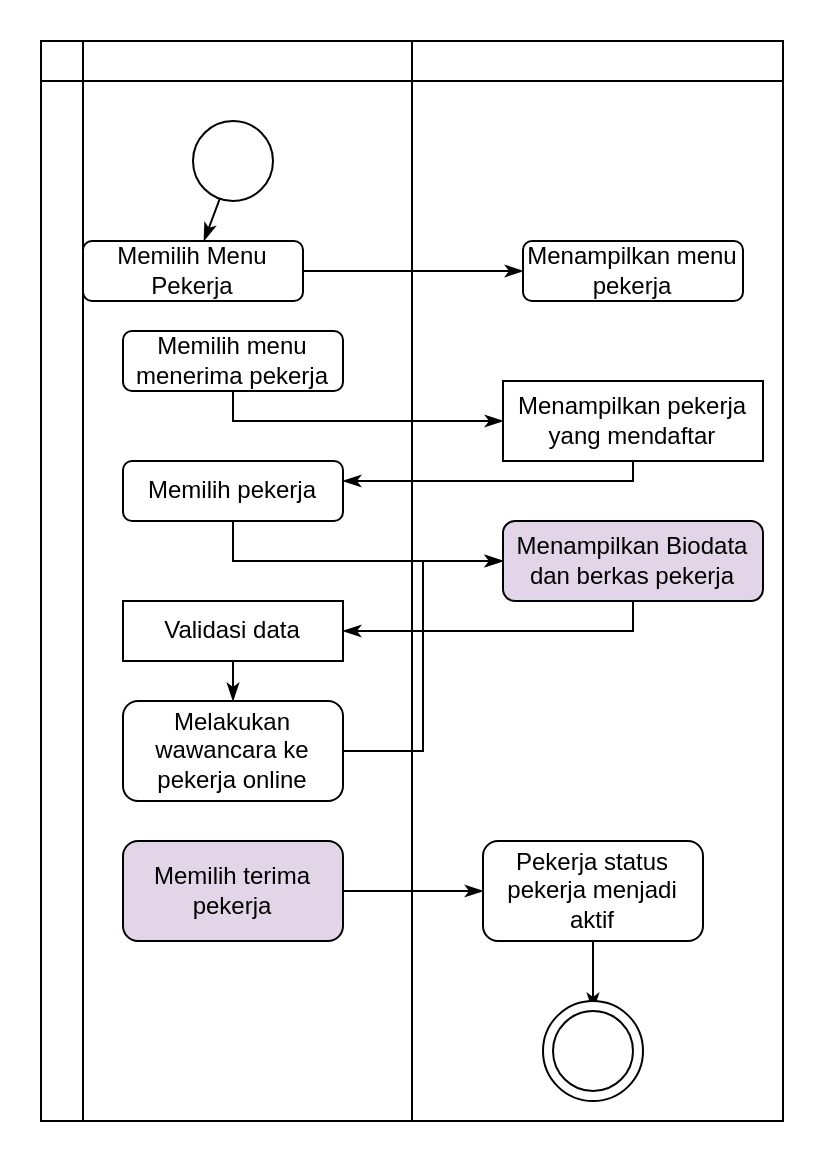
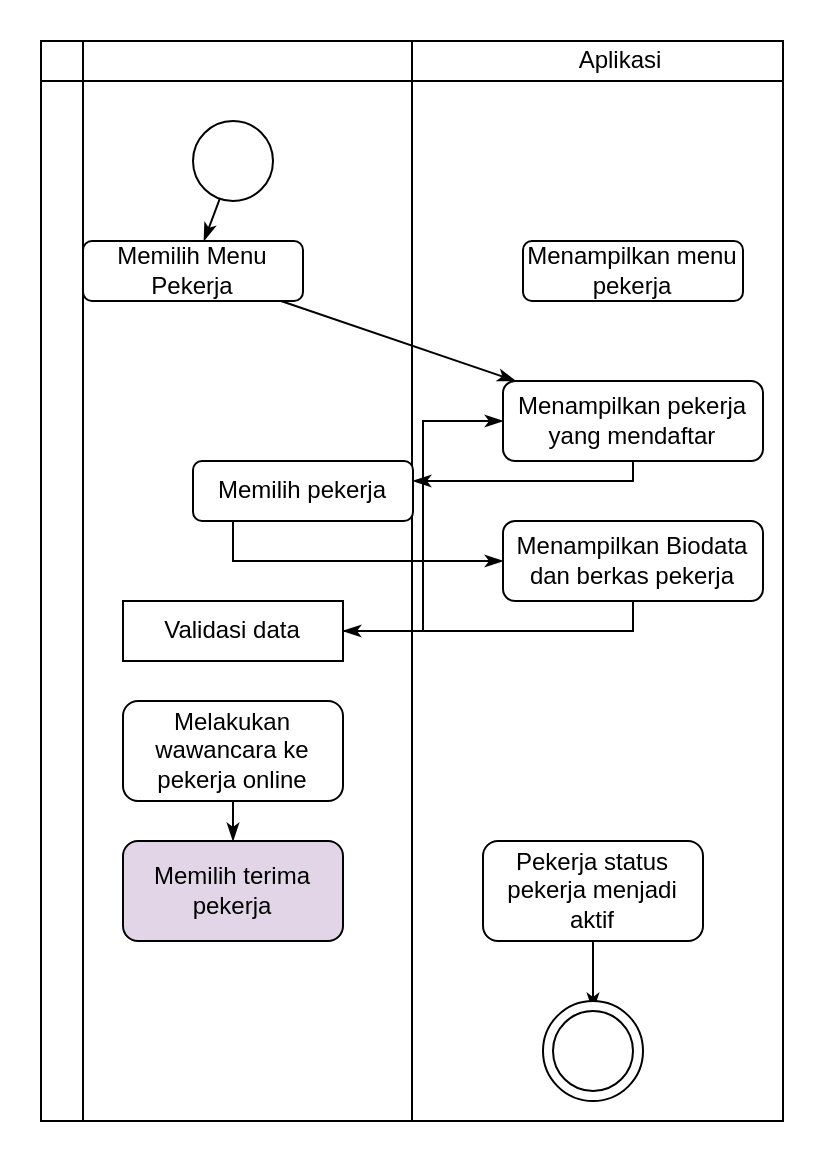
  <mxCell id="0" />
  <mxCell id="1" parent="0" />
  <mxCell id="2" value="" style="shape=internalStorage;whiteSpace=wrap;html=1;backgroundOutline=1;dx=21;dy=20;" vertex="1" parent="1"><mxGeometry x="20" y="20" width="371" height="540" as="geometry" /></mxCell>
  <mxCell id="3" value="" style="endArrow=none;html=1;rounded=0;entryX=0.5;entryY=0;entryDx=0;entryDy=0;exitX=0.5;exitY=1;exitDx=0;exitDy=0;" edge="1" parent="1" source="2" target="2"><mxGeometry width="50" height="50" relative="1" as="geometry"><mxPoint x="261" y="60" as="sourcePoint" /><mxPoint x="311" y="10" as="targetPoint" /></mxGeometry></mxCell>
+ <mxCell id="4" value="Aplikasi" style="text;html=1;strokeColor=none;fillColor=none;align=center;verticalAlign=middle;whiteSpace=wrap;rounded=0;" vertex="1" parent="1"><mxGeometry x="285" y="20" width="50" height="20" as="geometry" /></mxCell>
  <mxCell id="5" value="" style="rounded=0;orthogonalLoop=1;jettySize=auto;html=1;strokeColor=none;" edge="1" parent="1" source="7" target="9"><mxGeometry relative="1" as="geometry" /></mxCell>
  <mxCell id="6" value="" style="edgeStyle=none;orthogonalLoop=1;jettySize=auto;html=1;curved=1;endArrow=classicThin;endFill=1;" edge="1" parent="1" source="7" target="9"><mxGeometry relative="1" as="geometry" /></mxCell>
  <mxCell id="7" value="" style="ellipse;whiteSpace=wrap;html=1;aspect=fixed;" vertex="1" parent="1"><mxGeometry x="96" y="60" width="40" height="40" as="geometry" /></mxCell>
- <mxCell id="8" style="edgeStyle=none;curved=1;orthogonalLoop=1;jettySize=auto;html=1;endArrow=classicThin;endFill=1;" edge="1" parent="1" source="9" target="10"><mxGeometry relative="1" as="geometry" /></mxCell>
+ <mxCell id="8" style="edgeStyle=none;curved=1;orthogonalLoop=1;jettySize=auto;html=1;endArrow=classicThin;endFill=1;" edge="1" parent="1" source="9" target="14"><mxGeometry relative="1" as="geometry" /></mxCell>
  <mxCell id="9" value="Memilih Menu Pekerja" style="rounded=1;whiteSpace=wrap;html=1;" vertex="1" parent="1"><mxGeometry x="41" y="120" width="110" height="30" as="geometry" /></mxCell>
  <mxCell id="10" value="Menampilkan menu pekerja" style="rounded=1;whiteSpace=wrap;html=1;" vertex="1" parent="1"><mxGeometry x="261" y="120" width="110" height="30" as="geometry" /></mxCell>
- <mxCell id="11" style="edgeStyle=elbowEdgeStyle;rounded=0;orthogonalLoop=1;jettySize=auto;html=1;entryX=0;entryY=0.5;entryDx=0;entryDy=0;endArrow=classicThin;endFill=1;" edge="1" parent="1" source="12" target="14"><mxGeometry relative="1" as="geometry"><Array as="points"><mxPoint x="116" y="215" /></Array></mxGeometry></mxCell>
- <mxCell id="12" value="Memilih menu menerima pekerja" style="rounded=1;whiteSpace=wrap;html=1;" vertex="1" parent="1"><mxGeometry x="61" y="165" width="110" height="30" as="geometry" /></mxCell>
  <mxCell id="13" style="edgeStyle=elbowEdgeStyle;rounded=0;orthogonalLoop=1;jettySize=auto;html=1;endArrow=classicThin;endFill=1;" edge="1" parent="1" source="14" target="16"><mxGeometry relative="1" as="geometry"><Array as="points"><mxPoint x="316" y="240" /></Array></mxGeometry></mxCell>
- <mxCell id="14" value="Menampilkan pekerja yang mendaftar" style="whiteSpace=wrap;html=1;rounded=0;" vertex="1" parent="1"><mxGeometry x="251" y="190" width="130" height="40" as="geometry" /></mxCell>
+ <mxCell id="14" value="Menampilkan pekerja yang mendaftar" style="rounded=1;whiteSpace=wrap;html=1;" vertex="1" parent="1"><mxGeometry x="251" y="190" width="130" height="40" as="geometry" /></mxCell>
  <mxCell id="15" style="edgeStyle=elbowEdgeStyle;rounded=0;orthogonalLoop=1;jettySize=auto;html=1;entryX=0;entryY=0.5;entryDx=0;entryDy=0;endArrow=classicThin;endFill=1;" edge="1" parent="1" source="16" target="18"><mxGeometry relative="1" as="geometry"><Array as="points"><mxPoint x="116" y="275" /></Array></mxGeometry></mxCell>
- <mxCell id="16" value="Memilih pekerja" style="rounded=1;whiteSpace=wrap;html=1;" vertex="1" parent="1"><mxGeometry x="61" y="230" width="110" height="30" as="geometry" /></mxCell>
+ <mxCell id="16" value="Memilih pekerja" style="rounded=1;whiteSpace=wrap;html=1;" vertex="1" parent="1"><mxGeometry x="96" y="230" width="110" height="30" as="geometry" /></mxCell>
  <mxCell id="17" style="edgeStyle=elbowEdgeStyle;rounded=0;orthogonalLoop=1;jettySize=auto;html=1;entryX=1;entryY=0.5;entryDx=0;entryDy=0;endArrow=classicThin;endFill=1;" edge="1" parent="1" source="18" target="20"><mxGeometry relative="1" as="geometry"><Array as="points"><mxPoint x="316" y="315" /></Array></mxGeometry></mxCell>
- <mxCell id="18" value="Menampilkan Biodata dan berkas pekerja" style="rounded=1;whiteSpace=wrap;html=1;fillColor=#e1d5e7;" vertex="1" parent="1"><mxGeometry x="251" y="260" width="130" height="40" as="geometry" /></mxCell>
- <mxCell id="19" style="edgeStyle=elbowEdgeStyle;rounded=0;orthogonalLoop=1;jettySize=auto;html=1;endArrow=classicThin;endFill=1;" edge="1" parent="1" source="20" target="22"><mxGeometry relative="1" as="geometry" /></mxCell>
+ <mxCell id="18" value="Menampilkan Biodata dan berkas pekerja" style="rounded=1;whiteSpace=wrap;html=1;" vertex="1" parent="1"><mxGeometry x="251" y="260" width="130" height="40" as="geometry" /></mxCell>
+ <mxCell id="19" style="edgeStyle=elbowEdgeStyle;rounded=0;orthogonalLoop=1;jettySize=auto;html=1;endArrow=classicThin;endFill=1;" edge="1" parent="1" source="20" target="14"><mxGeometry relative="1" as="geometry" /></mxCell>
  <mxCell id="20" value="Validasi data" style="whiteSpace=wrap;html=1;rounded=0;" vertex="1" parent="1"><mxGeometry x="61" y="300" width="110" height="30" as="geometry" /></mxCell>
- <mxCell id="21" value="" style="edgeStyle=elbowEdgeStyle;rounded=0;orthogonalLoop=1;jettySize=auto;html=1;endArrow=classicThin;endFill=1;" edge="1" parent="1" source="22" target="18"><mxGeometry relative="1" as="geometry" /></mxCell>
+ <mxCell id="21" value="" style="edgeStyle=elbowEdgeStyle;rounded=0;orthogonalLoop=1;jettySize=auto;html=1;endArrow=classicThin;endFill=1;" edge="1" parent="1" source="22" target="24"><mxGeometry relative="1" as="geometry" /></mxCell>
  <mxCell id="22" value="Melakukan wawancara ke pekerja online" style="rounded=1;whiteSpace=wrap;html=1;" vertex="1" parent="1"><mxGeometry x="61" y="350" width="110" height="50" as="geometry" /></mxCell>
- <mxCell id="23" style="edgeStyle=elbowEdgeStyle;rounded=0;orthogonalLoop=1;jettySize=auto;html=1;endArrow=classicThin;endFill=1;" edge="1" parent="1" source="24" target="26"><mxGeometry relative="1" as="geometry" /></mxCell>
  <mxCell id="24" value="Memilih terima pekerja" style="rounded=1;whiteSpace=wrap;html=1;fillColor=#e1d5e7;" vertex="1" parent="1"><mxGeometry x="61" y="420" width="110" height="50" as="geometry" /></mxCell>
  <mxCell id="25" style="edgeStyle=elbowEdgeStyle;rounded=0;orthogonalLoop=1;jettySize=auto;html=1;endArrow=classicThin;endFill=1;" edge="1" parent="1" source="26" target="29"><mxGeometry relative="1" as="geometry" /></mxCell>
  <mxCell id="26" value="Pekerja status pekerja menjadi aktif" style="rounded=1;whiteSpace=wrap;html=1;" vertex="1" parent="1"><mxGeometry x="241" y="420" width="110" height="50" as="geometry" /></mxCell>
  <mxCell id="27" value="" style="group" vertex="1" connectable="0" parent="1"><mxGeometry x="271" y="500" width="50" height="50" as="geometry" /></mxCell>
  <mxCell id="28" value="" style="ellipse;whiteSpace=wrap;html=1;aspect=fixed;" vertex="1" parent="27"><mxGeometry width="50" height="50" as="geometry" /></mxCell>
  <mxCell id="29" value="" style="ellipse;whiteSpace=wrap;html=1;aspect=fixed;" vertex="1" parent="27"><mxGeometry x="5" y="5" width="40" height="40" as="geometry" /></mxCell>
